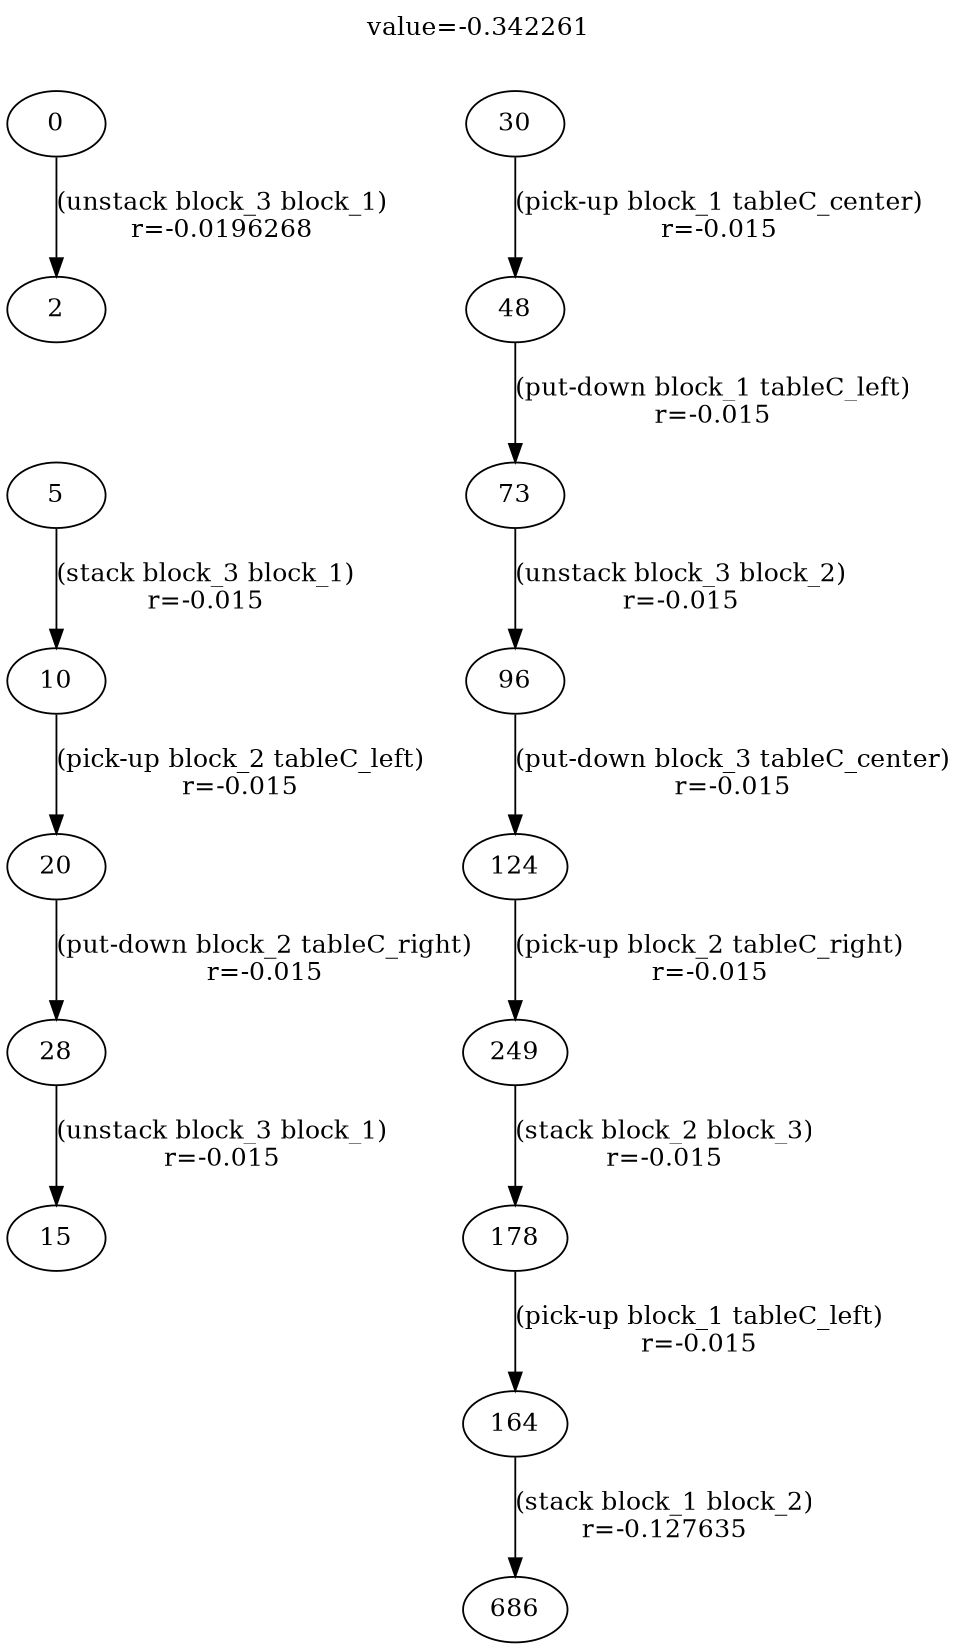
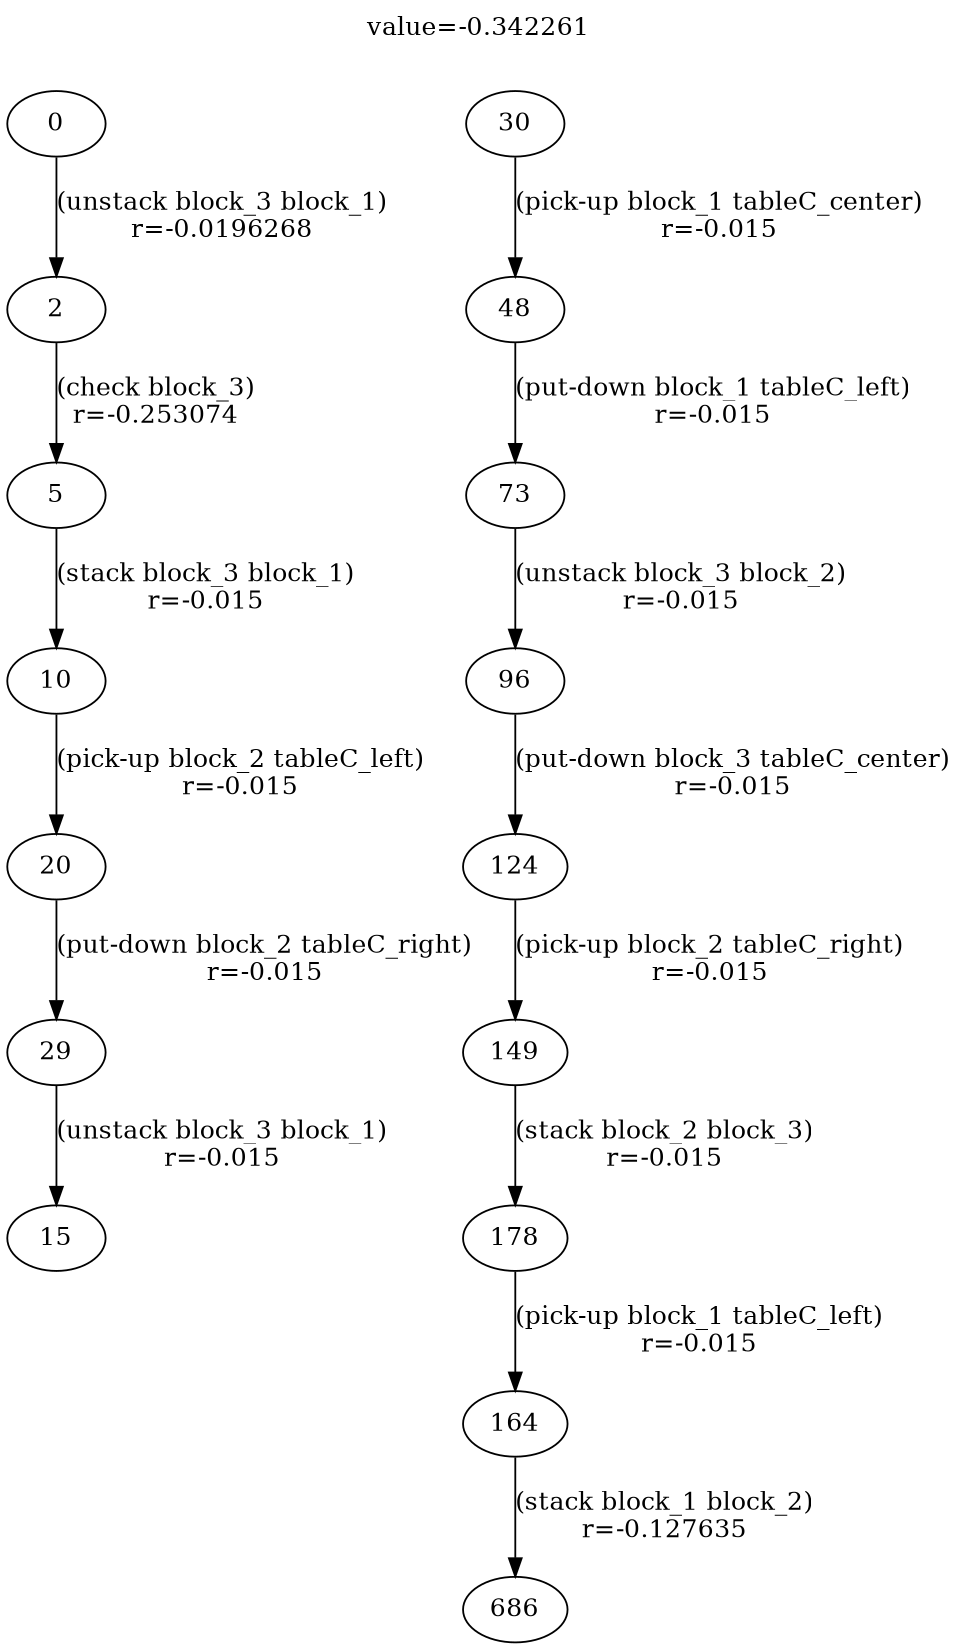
  digraph {
    label="value=-0.342261"
    labelloc=top
    0
    2
    5
    10
    20
-   29 [label=28]
+   29
    15
    30
    48
    73
    96
    124
-   149 [label=249]
+   149
    178
    164
    n16 [label=686]
    0 -> 2 [label="(unstack block_3 block_1)\nr=-0.0196268"]
+   2 -> 5 [label="(check block_3)\nr=-0.253074"]
    5 -> 10 [label="(stack block_3 block_1)\nr=-0.015"]
    10 -> 20 [label="(pick-up block_2 tableC_left)\nr=-0.015"]
    20 -> 29 [label="(put-down block_2 tableC_right)\nr=-0.015"]
    29 -> 15 [label="(unstack block_3 block_1)\nr=-0.015"]
    30 -> 48 [label="(pick-up block_1 tableC_center)\nr=-0.015"]
    48 -> 73 [label="(put-down block_1 tableC_left)\nr=-0.015"]
    73 -> 96 [label="(unstack block_3 block_2)\nr=-0.015"]
    96 -> 124 [label="(put-down block_3 tableC_center)\nr=-0.015"]
    124 -> 149 [label="(pick-up block_2 tableC_right)\nr=-0.015"]
    149 -> 178 [label="(stack block_2 block_3)\nr=-0.015"]
    178 -> 164 [label="(pick-up block_1 tableC_left)\nr=-0.015"]
    164 -> n16 [label="(stack block_1 block_2)\nr=-0.127635"]
  }
